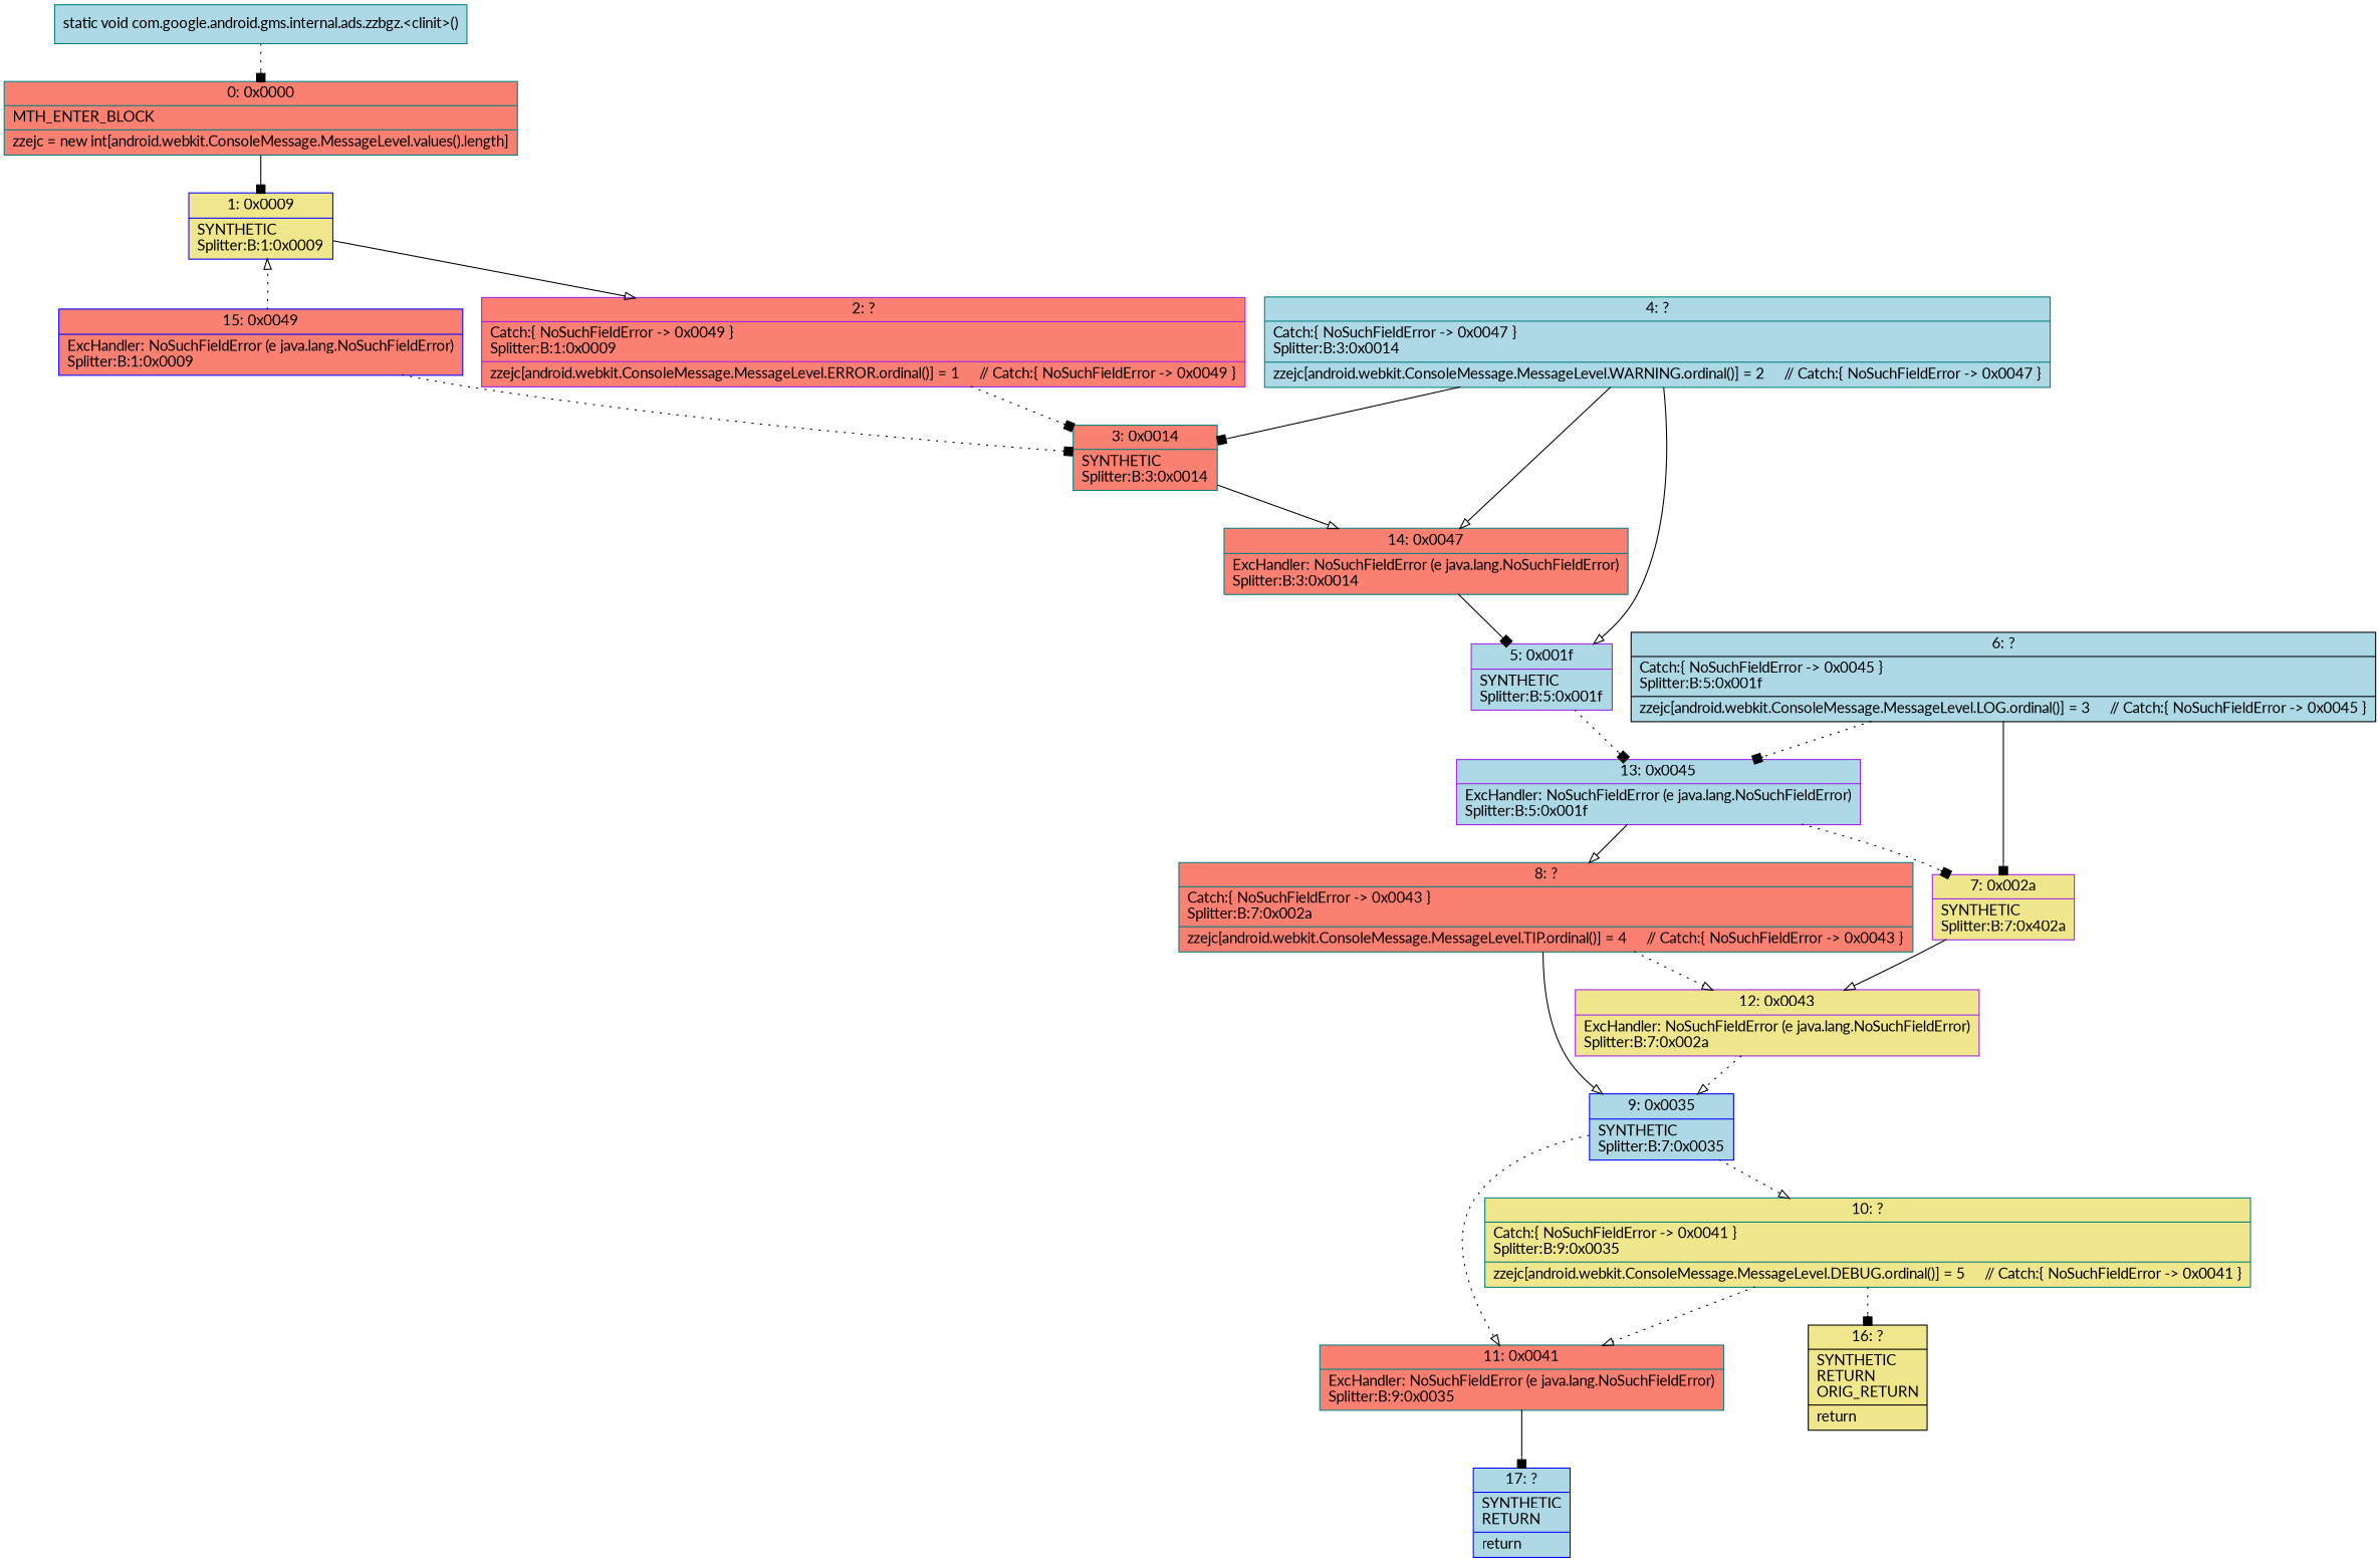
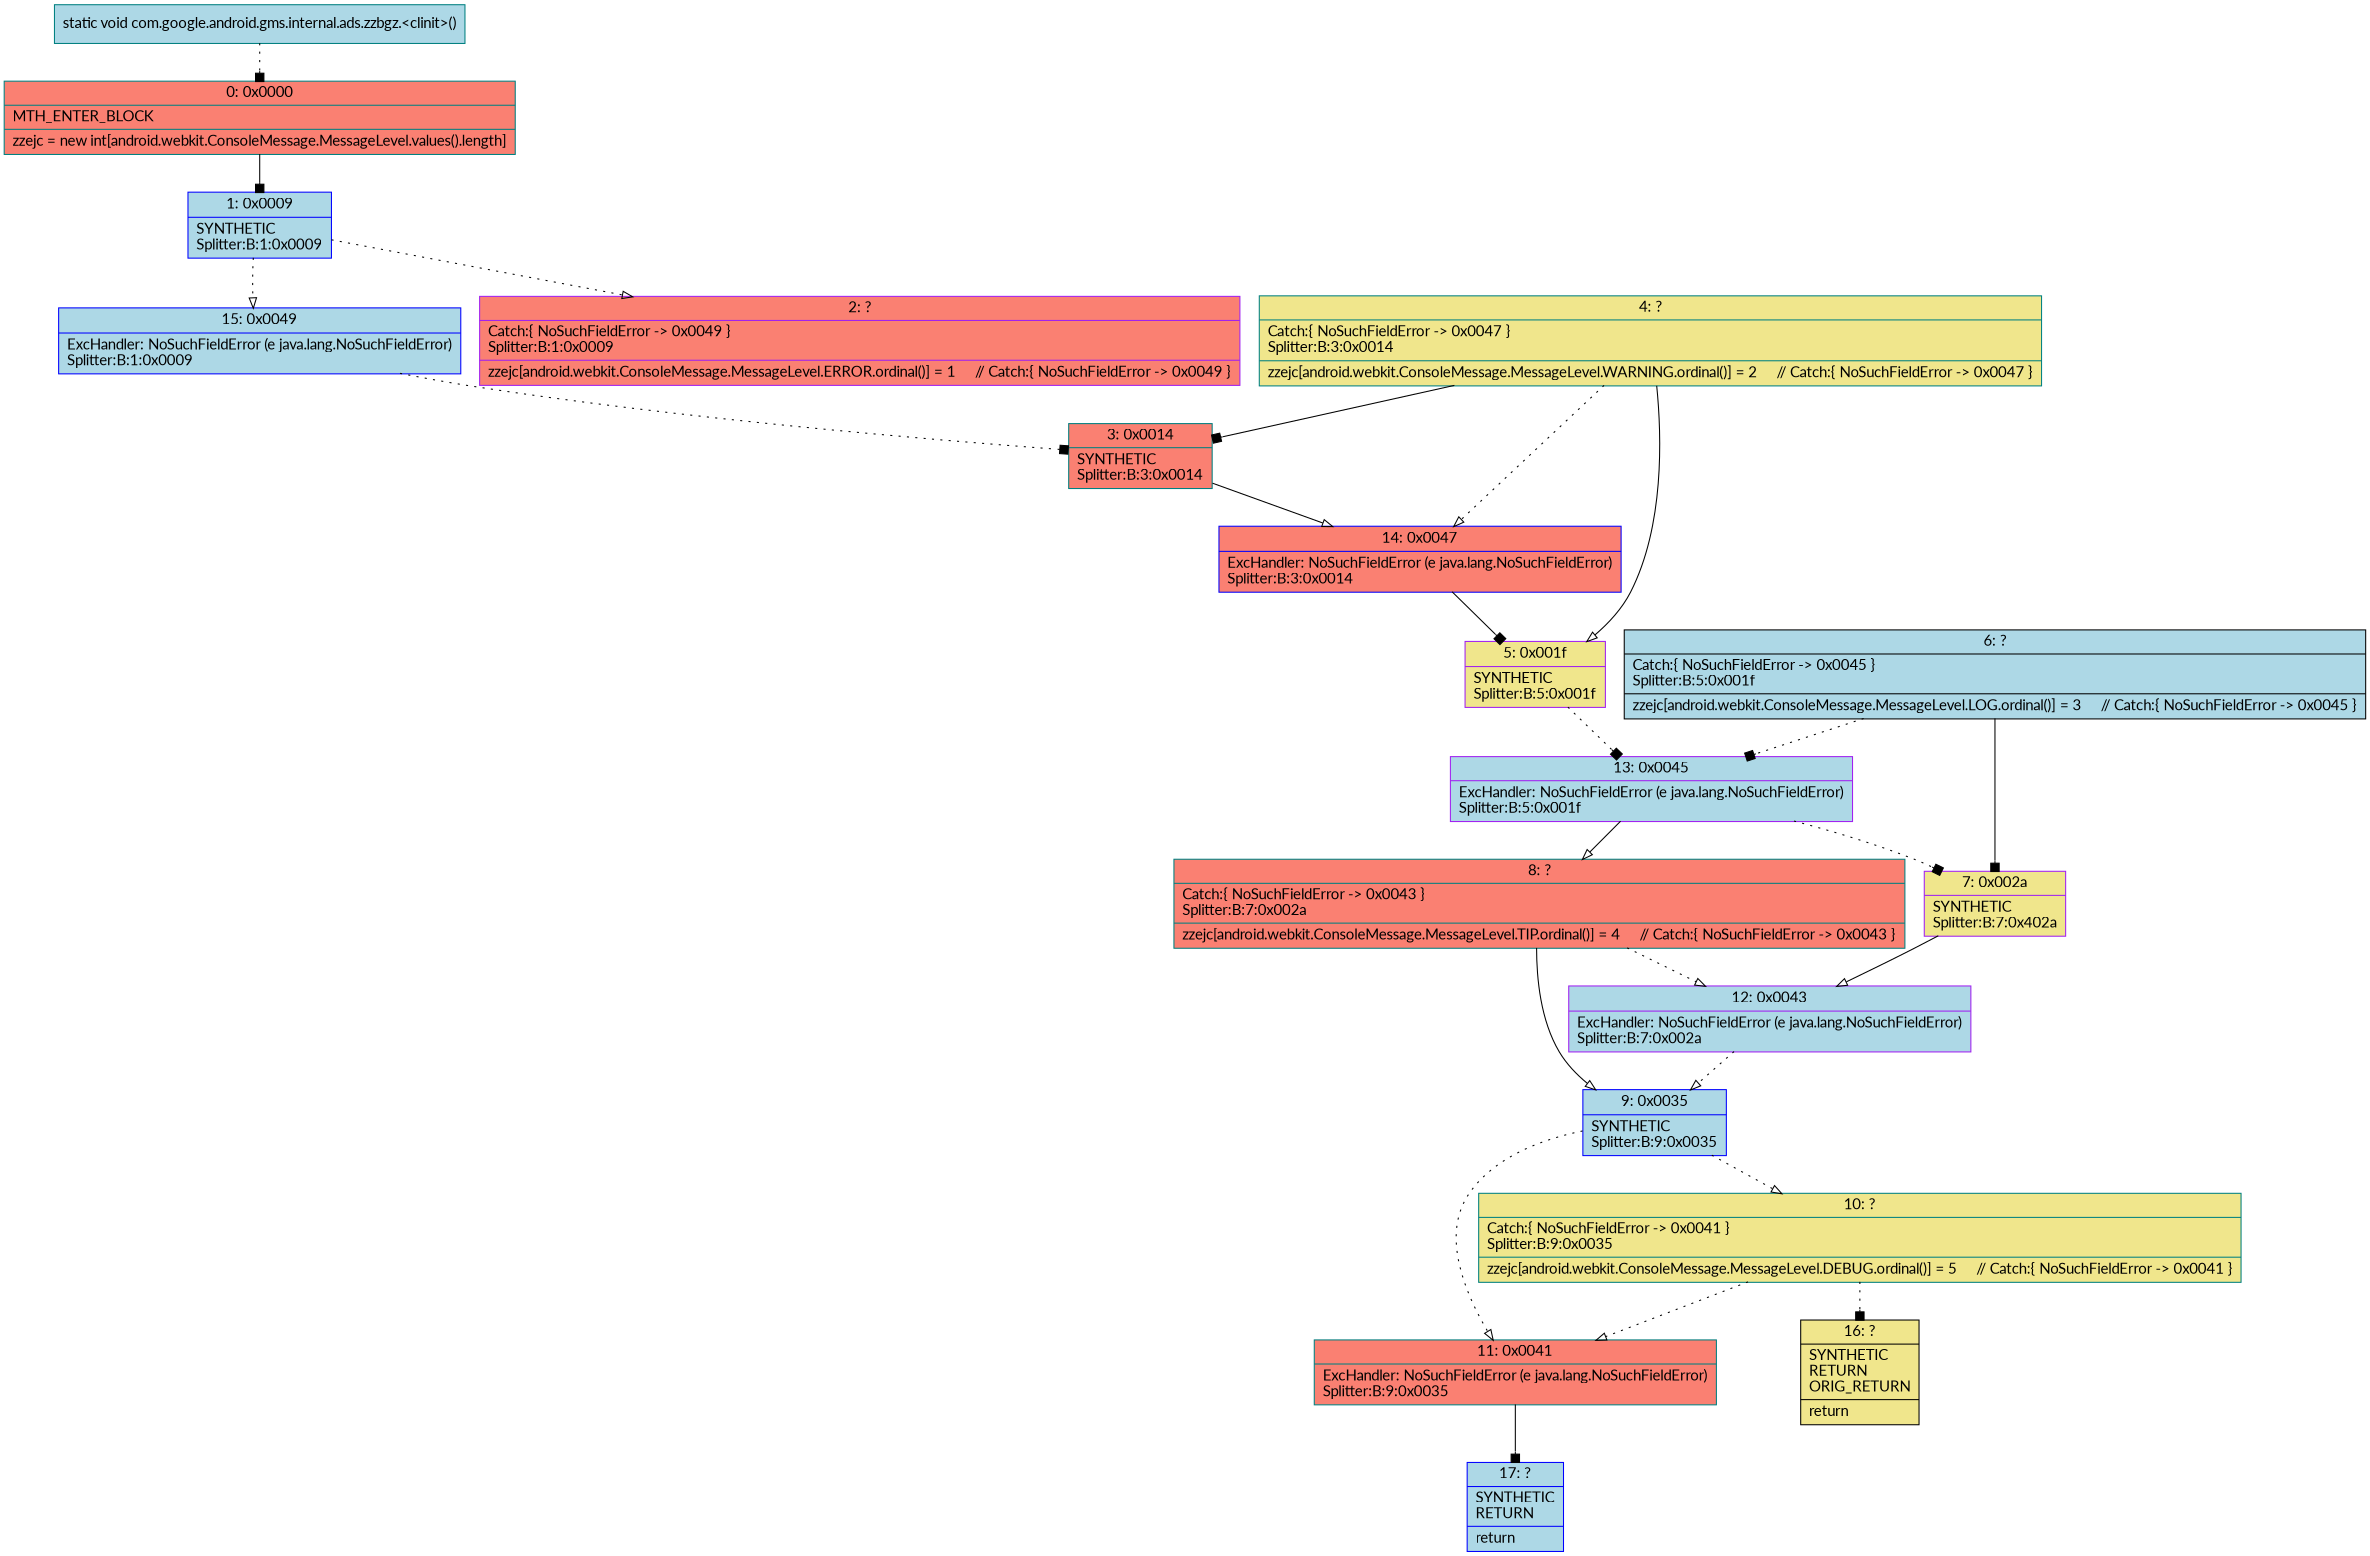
  digraph {
    fontname=Lato
    node [color=teal fillcolor=khaki fontname=Lato shape=record style=filled]
    edge [arrowhead=onormal fontname=Lato style=dotted]
    n1 [fillcolor=salmon label="{0\:\ 0x0000|MTH_ENTER_BLOCK\l|zzejc = new int[android.webkit.ConsoleMessage.MessageLevel.values().length]\l}"]
-   n2 [color=blue label="{1\:\ 0x0009|SYNTHETIC\lSplitter:B:1:0x0009\l}"]
+   n2 [color=blue fillcolor=lightblue label="{1\:\ 0x0009|SYNTHETIC\lSplitter:B:1:0x0009\l}"]
    n3 [color=purple fillcolor=salmon label="{2\:\ ?|Catch:\{ NoSuchFieldError \-\> 0x0049 \}\lSplitter:B:1:0x0009\l|zzejc[android.webkit.ConsoleMessage.MessageLevel.ERROR.ordinal()] = 1     \/\/ Catch:\{ NoSuchFieldError \-\> 0x0049 \}\l}"]
-   n4 [color=blue fillcolor=salmon label="{15\:\ 0x0049|ExcHandler: NoSuchFieldError (e java.lang.NoSuchFieldError)\lSplitter:B:1:0x0009\l}"]
+   n4 [color=blue fillcolor=lightblue label="{15\:\ 0x0049|ExcHandler: NoSuchFieldError (e java.lang.NoSuchFieldError)\lSplitter:B:1:0x0009\l}"]
    n5 [fillcolor=salmon label="{3\:\ 0x0014|SYNTHETIC\lSplitter:B:3:0x0014\l}"]
-   n6 [fillcolor=salmon label="{14\:\ 0x0047|ExcHandler: NoSuchFieldError (e java.lang.NoSuchFieldError)\lSplitter:B:3:0x0014\l}"]
-   n7 [fillcolor=lightblue label="{4\:\ ?|Catch:\{ NoSuchFieldError \-\> 0x0047 \}\lSplitter:B:3:0x0014\l|zzejc[android.webkit.ConsoleMessage.MessageLevel.WARNING.ordinal()] = 2     \/\/ Catch:\{ NoSuchFieldError \-\> 0x0047 \}\l}"]
-   n8 [color=purple fillcolor=lightblue label="{5\:\ 0x001f|SYNTHETIC\lSplitter:B:5:0x001f\l}"]
+   n6 [color=blue fillcolor=salmon label="{14\:\ 0x0047|ExcHandler: NoSuchFieldError (e java.lang.NoSuchFieldError)\lSplitter:B:3:0x0014\l}"]
+   n7 [label="{4\:\ ?|Catch:\{ NoSuchFieldError \-\> 0x0047 \}\lSplitter:B:3:0x0014\l|zzejc[android.webkit.ConsoleMessage.MessageLevel.WARNING.ordinal()] = 2     \/\/ Catch:\{ NoSuchFieldError \-\> 0x0047 \}\l}"]
+   n8 [color=purple label="{5\:\ 0x001f|SYNTHETIC\lSplitter:B:5:0x001f\l}"]
    n9 [color=purple fillcolor=lightblue label="{13\:\ 0x0045|ExcHandler: NoSuchFieldError (e java.lang.NoSuchFieldError)\lSplitter:B:5:0x001f\l}"]
    n10 [color=black fillcolor=lightblue label="{6\:\ ?|Catch:\{ NoSuchFieldError \-\> 0x0045 \}\lSplitter:B:5:0x001f\l|zzejc[android.webkit.ConsoleMessage.MessageLevel.LOG.ordinal()] = 3     \/\/ Catch:\{ NoSuchFieldError \-\> 0x0045 \}\l}"]
    n11 [color=purple label="{7\:\ 0x002a|SYNTHETIC\lSplitter:B:7:0x402a\l}"]
    n12 [fillcolor=salmon label="{8\:\ ?|Catch:\{ NoSuchFieldError \-\> 0x0043 \}\lSplitter:B:7:0x002a\l|zzejc[android.webkit.ConsoleMessage.MessageLevel.TIP.ordinal()] = 4     \/\/ Catch:\{ NoSuchFieldError \-\> 0x0043 \}\l}"]
-   n13 [color=purple label="{12\:\ 0x0043|ExcHandler: NoSuchFieldError (e java.lang.NoSuchFieldError)\lSplitter:B:7:0x002a\l}"]
-   n14 [color=blue fillcolor=lightblue label="{9\:\ 0x0035|SYNTHETIC\lSplitter:B:7:0x0035\l}"]
+   n13 [color=purple fillcolor=lightblue label="{12\:\ 0x0043|ExcHandler: NoSuchFieldError (e java.lang.NoSuchFieldError)\lSplitter:B:7:0x002a\l}"]
+   n14 [color=blue fillcolor=lightblue label="{9\:\ 0x0035|SYNTHETIC\lSplitter:B:9:0x0035\l}"]
    n15 [label="{10\:\ ?|Catch:\{ NoSuchFieldError \-\> 0x0041 \}\lSplitter:B:9:0x0035\l|zzejc[android.webkit.ConsoleMessage.MessageLevel.DEBUG.ordinal()] = 5     \/\/ Catch:\{ NoSuchFieldError \-\> 0x0041 \}\l}"]
    n16 [fillcolor=salmon label="{11\:\ 0x0041|ExcHandler: NoSuchFieldError (e java.lang.NoSuchFieldError)\lSplitter:B:9:0x0035\l}"]
    n17 [color=black label="{16\:\ ?|SYNTHETIC\lRETURN\lORIG_RETURN\l|return\l}"]
    n18 [color=blue fillcolor=lightblue label="{17\:\ ?|SYNTHETIC\lRETURN\l|return\l}"]
    n19 [fillcolor=lightblue label="{static void com.google.android.gms.internal.ads.zzbgz.\<clinit\>() }"]
    n1 -> n2 [arrowhead=box style=solid]
-   n2 -> n3 [style=solid]
-   n4 -> n2
-   n3 -> n5 [arrowhead=box]
+   n2 -> n3
+   n2 -> n4
    n4 -> n5 [arrowhead=box]
    n5 -> n6 [style=solid]
    n6 -> n8 [arrowhead=box style=solid]
    n7 -> n5 [arrowhead=box style=solid]
-   n7 -> n6 [style=solid]
+   n7 -> n6
    n7 -> n8 [style=solid]
    n8 -> n9 [arrowhead=box]
    n9 -> n11 [arrowhead=box]
    n9 -> n12 [style=solid]
    n10 -> n9 [arrowhead=box]
    n10 -> n11 [arrowhead=box style=solid]
    n11 -> n13 [style=solid]
    n12 -> n13
    n12 -> n14 [style=solid]
    n13 -> n14
    n14 -> n15
    n14 -> n16
    n15 -> n16
    n15 -> n17 [arrowhead=box]
    n16 -> n18 [arrowhead=box style=solid]
    n19 -> n1 [arrowhead=box]
  }
